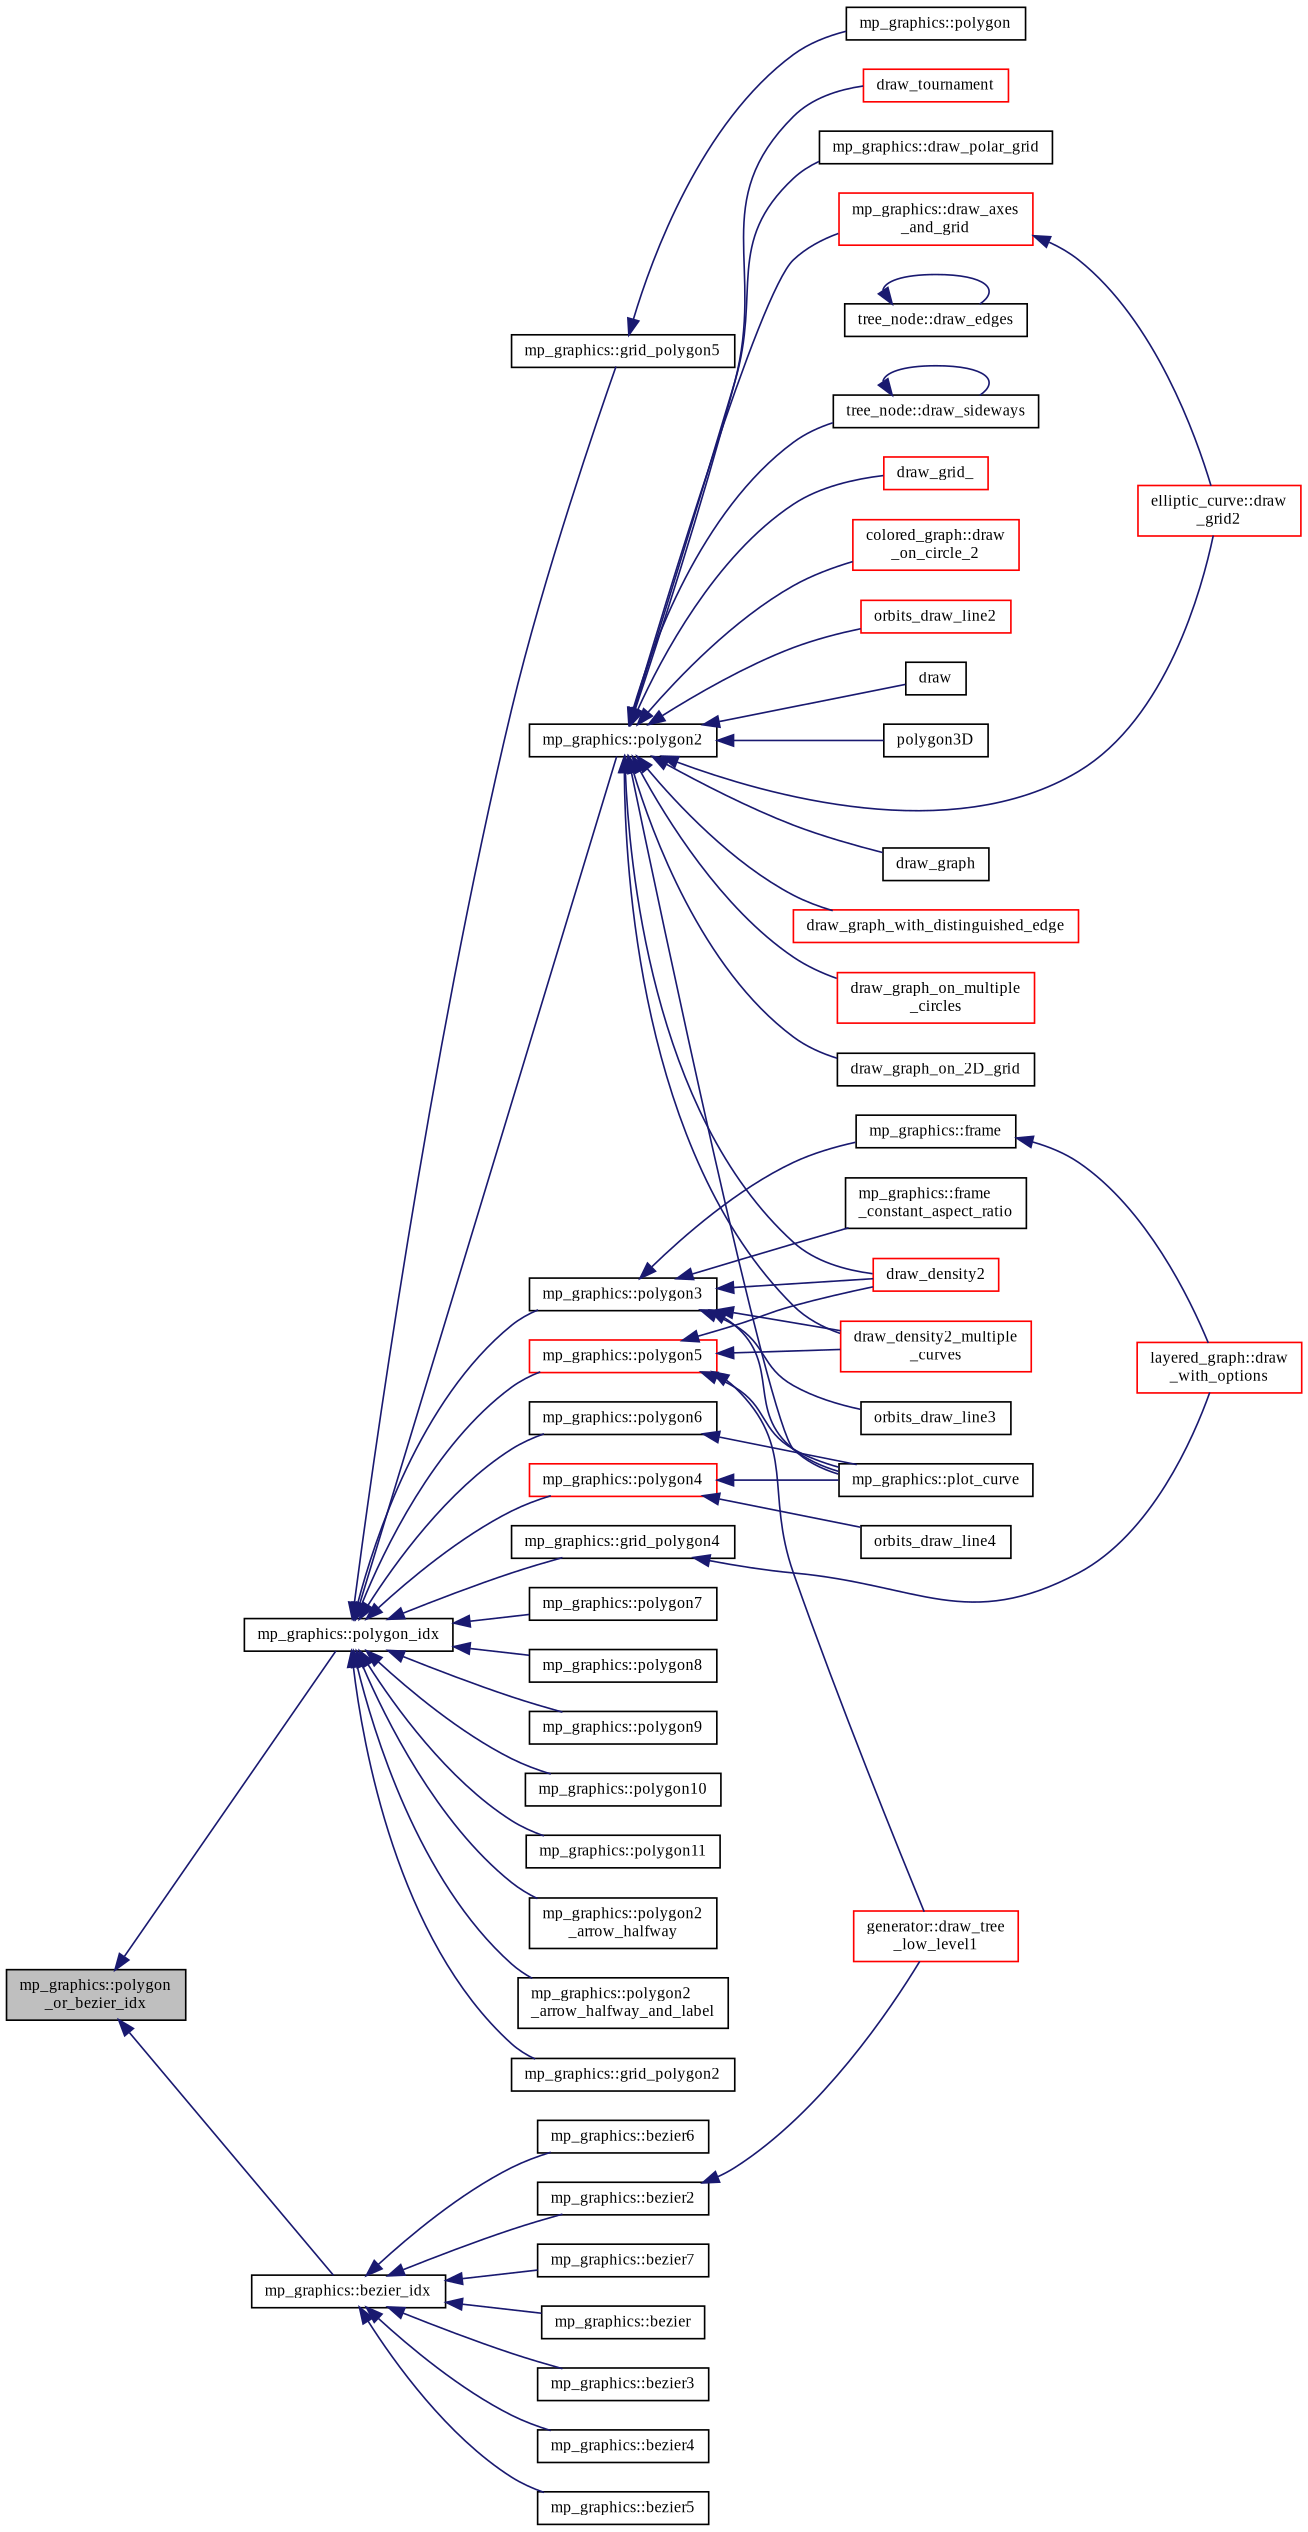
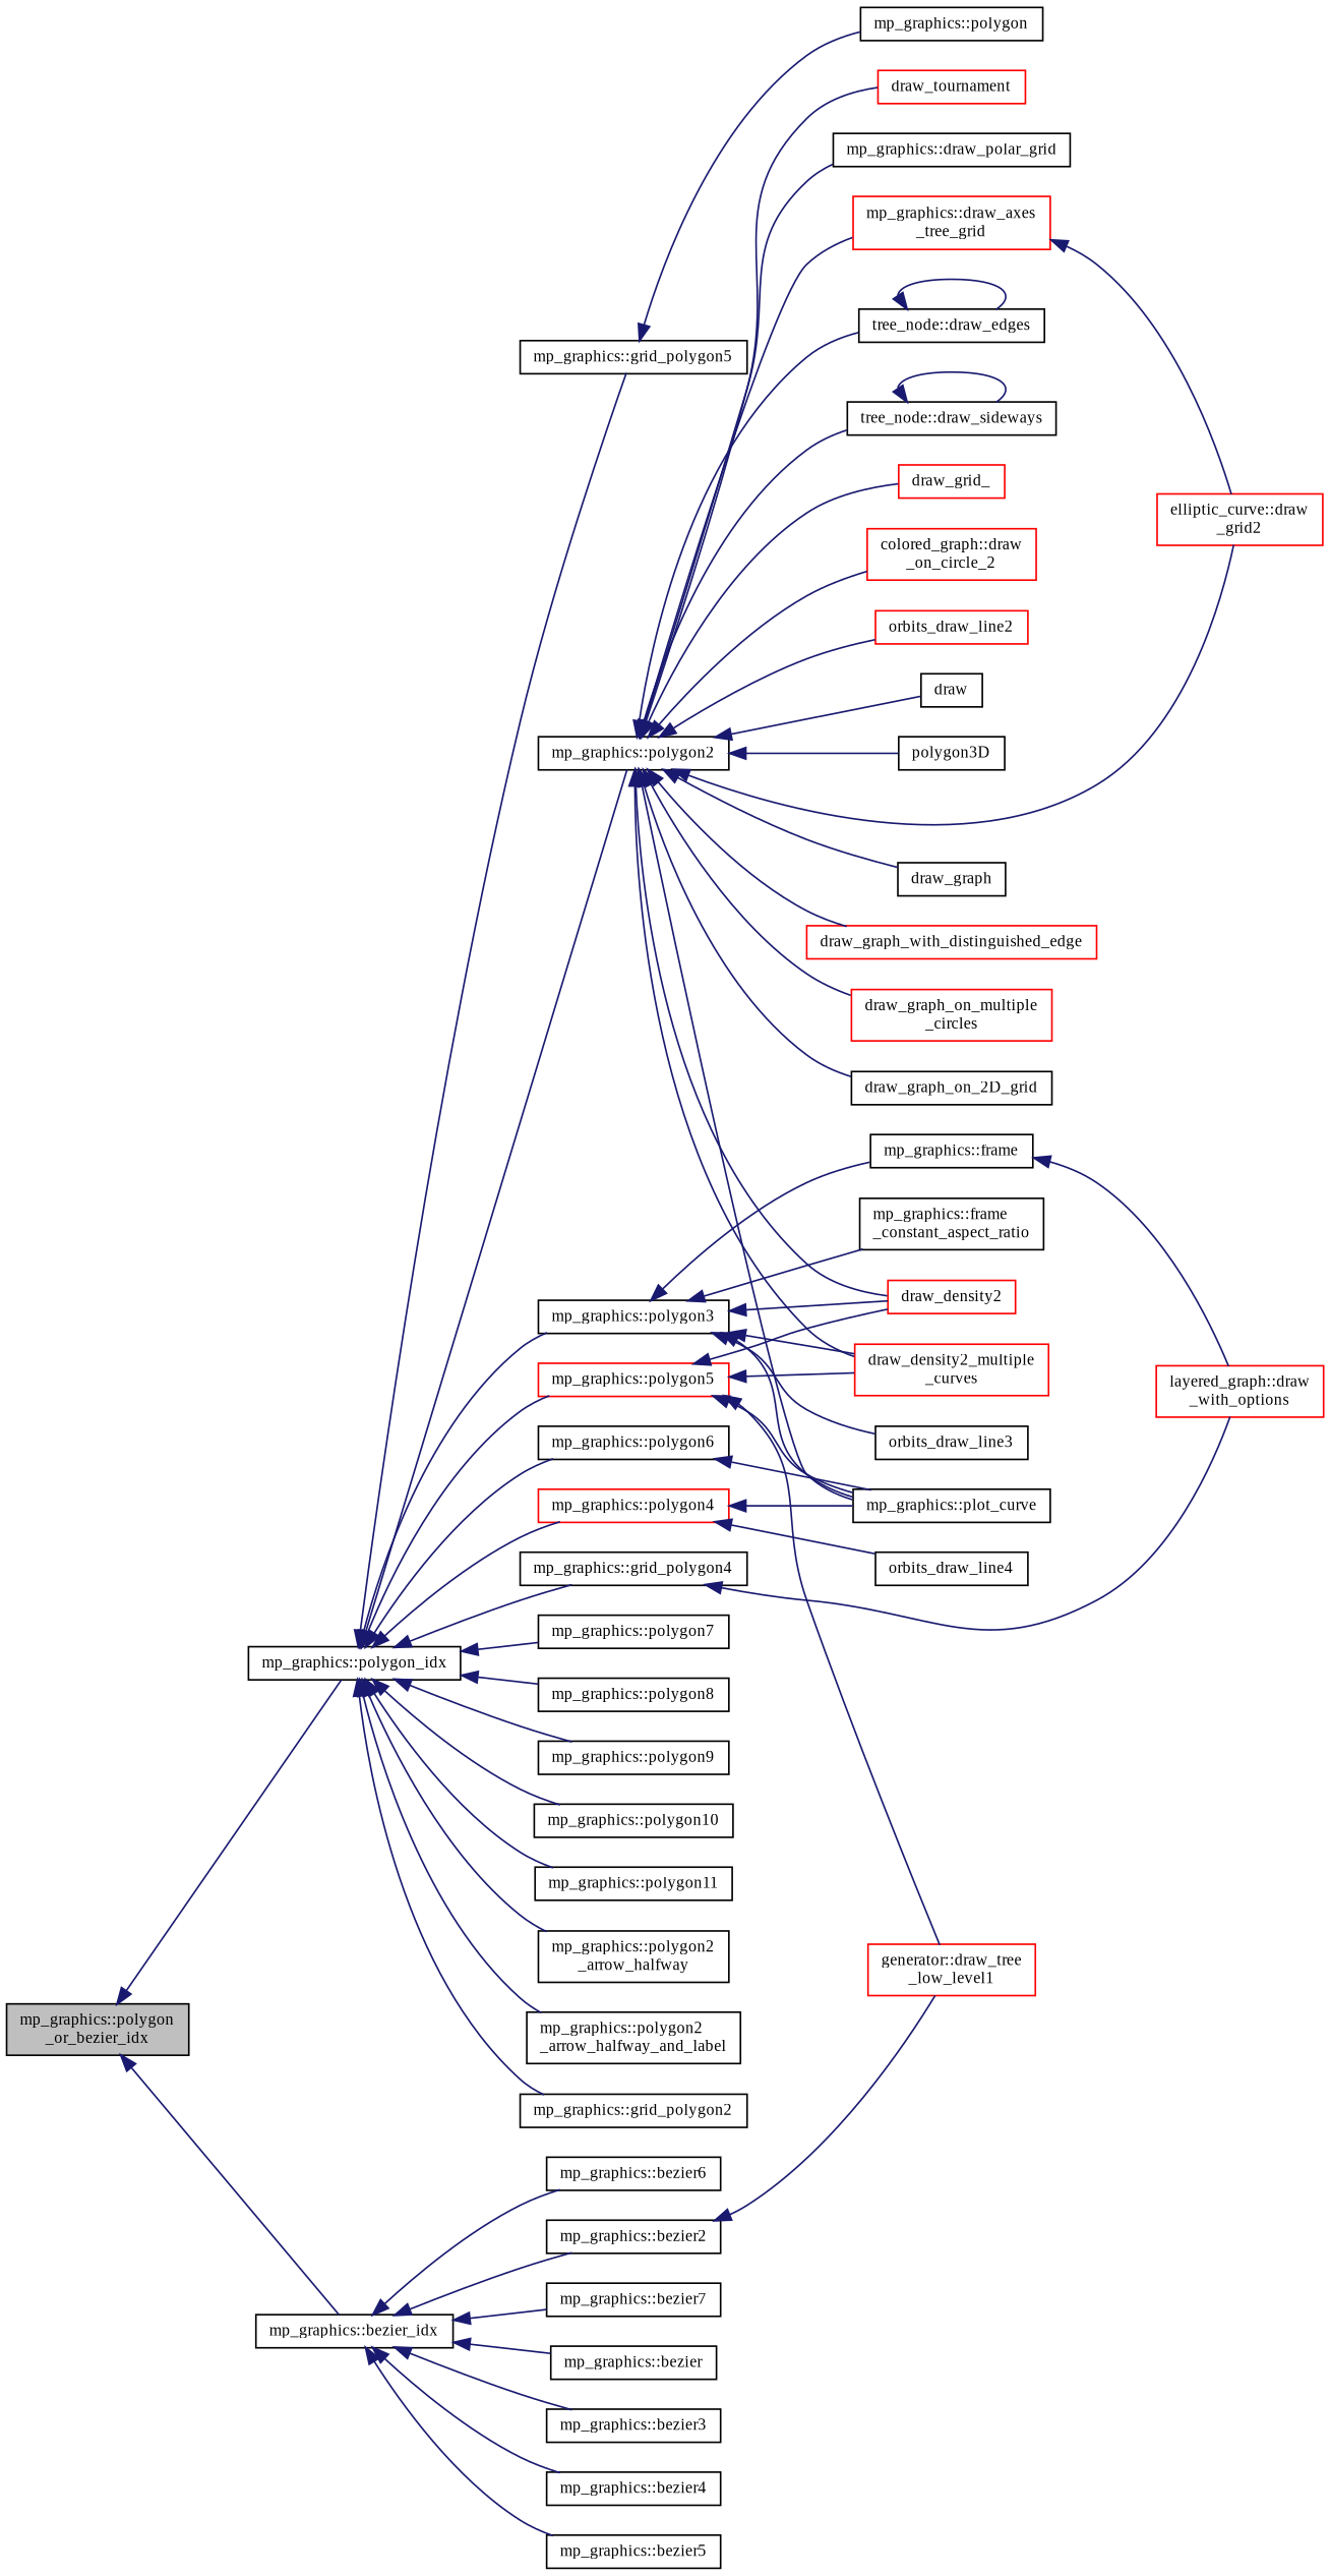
  digraph {
    fontname="Liberation Serif"
    rankdir=LR
    node [color=black fillcolor=white fontname="Liberation Serif" fontsize=10 shape=record style=filled]
    edge [color=midnightblue dir=back fontname="Liberation Serif" fontsize=10 labelfontname=Helvetica labelfontsize=10 style=solid]
    n1 [fillcolor=grey75 fontcolor=black height=0.2 label="mp_graphics::polygon\l_or_bezier_idx" width=0.4]
    n2 [height=0.2 label="mp_graphics::polygon_idx" width=0.4]
    n3 [height=0.2 label="mp_graphics::bezier_idx" width=0.4]
    n4 [height=0.2 label="mp_graphics::grid_polygon2" width=0.4]
    n5 [height=0.2 label="mp_graphics::grid_polygon4" width=0.4]
    n6 [height=0.2 label="mp_graphics::grid_polygon5" width=0.4]
    n7 [height=0.2 label="mp_graphics::polygon2" width=0.4]
    n8 [height=0.2 label="mp_graphics::polygon3" width=0.4]
    n9 [color=red height=0.2 label="mp_graphics::polygon4" width=0.4]
    n10 [color=red height=0.2 label="mp_graphics::polygon5" width=0.4]
    n11 [height=0.2 label="mp_graphics::polygon6" width=0.4]
    n12 [height=0.2 label="mp_graphics::polygon7" width=0.4]
    n13 [height=0.2 label="mp_graphics::polygon8" width=0.4]
    n14 [height=0.2 label="mp_graphics::polygon9" width=0.4]
    n15 [height=0.2 label="mp_graphics::polygon10" width=0.4]
    n16 [height=0.2 label="mp_graphics::polygon11" width=0.4]
    n17 [height=0.2 label="mp_graphics::polygon2\l_arrow_halfway" width=0.4]
    n18 [height=0.2 label="mp_graphics::polygon2\l_arrow_halfway_and_label" width=0.4]
    n19 [height=0.2 label="mp_graphics::bezier" width=0.4]
    n20 [height=0.2 label="mp_graphics::bezier2" width=0.4]
    n21 [height=0.2 label="mp_graphics::bezier3" width=0.4]
    n22 [height=0.2 label="mp_graphics::bezier4" width=0.4]
    n23 [height=0.2 label="mp_graphics::bezier5" width=0.4]
    n24 [height=0.2 label="mp_graphics::bezier6" width=0.4]
    n25 [height=0.2 label="mp_graphics::bezier7" width=0.4]
    n26 [color=red height=0.2 label="layered_graph::draw\l_with_options" width=0.4]
    n27 [height=0.2 label="mp_graphics::polygon" width=0.4]
    n28 [color=red height=0.2 label=draw_grid_ width=0.4]
    n29 [color=red height=0.2 label="colored_graph::draw\l_on_circle_2" width=0.4]
    n30 [color=red height=0.2 label=orbits_draw_line2 width=0.4]
    n31 [height=0.2 label=draw width=0.4]
    n32 [height=0.2 label=polygon3D width=0.4]
    n33 [height=0.2 label=draw_graph width=0.4]
    n34 [color=red height=0.2 label=draw_graph_with_distinguished_edge width=0.4]
    n35 [color=red height=0.2 label="draw_graph_on_multiple\l_circles" width=0.4]
    n36 [height=0.2 label=draw_graph_on_2D_grid width=0.4]
    n37 [color=red height=0.2 label=draw_tournament width=0.4]
    n38 [height=0.2 label="mp_graphics::draw_polar_grid" width=0.4]
-   n39 [color=red height=0.2 label="mp_graphics::draw_axes\l_and_grid" width=0.4]
+   n39 [color=red height=0.2 label="mp_graphics::draw_axes\l_tree_grid" width=0.4]
    n40 [color=red height=0.2 label="elliptic_curve::draw\l_grid2" width=0.4]
    n41 [height=0.2 label="mp_graphics::plot_curve" width=0.4]
    n42 [color=red height=0.2 label=draw_density2 width=0.4]
    n43 [color=red height=0.2 label="draw_density2_multiple\l_curves" width=0.4]
    n44 [height=0.2 label="tree_node::draw_edges" width=0.4]
    n45 [height=0.2 label="tree_node::draw_sideways" width=0.4]
    n46 [height=0.2 label=orbits_draw_line3 width=0.4]
    n47 [height=0.2 label="mp_graphics::frame" width=0.4]
    n48 [height=0.2 label="mp_graphics::frame\l_constant_aspect_ratio" width=0.4]
    n49 [height=0.2 label=orbits_draw_line4 width=0.4]
    n50 [color=red height=0.2 label="generator::draw_tree\l_low_level1" width=0.4]
    n1 -> n2
    n1 -> n3
    n2 -> n4
    n2 -> n5
    n2 -> n6
    n2 -> n7
    n2 -> n8
    n2 -> n9
    n2 -> n10
    n2 -> n11
    n2 -> n12
    n2 -> n13
    n2 -> n14
    n2 -> n15
    n2 -> n16
    n2 -> n17
    n2 -> n18
    n3 -> n19
    n3 -> n20
    n3 -> n21
    n3 -> n22
    n3 -> n23
    n3 -> n24
    n3 -> n25
    n5 -> n26
    n6 -> n27
    n7 -> n28
    n7 -> n29
    n7 -> n30
    n7 -> n31
    n7 -> n32
    n7 -> n33
    n7 -> n34
    n7 -> n35
    n7 -> n36
    n7 -> n37
    n7 -> n38
    n7 -> n39
    n7 -> n40
    n7 -> n41
    n7 -> n42
    n7 -> n43
+   n7 -> n44
    n7 -> n45
    n8 -> n41
    n8 -> n42
    n8 -> n43
    n8 -> n46
    n8 -> n47
    n8 -> n48
    n9 -> n41
    n9 -> n49
    n10 -> n41
    n10 -> n42
    n10 -> n43
    n10 -> n50
    n11 -> n41
    n20 -> n50
    n39 -> n40
    n44 -> n44
    n45 -> n45
    n47 -> n26
  }
